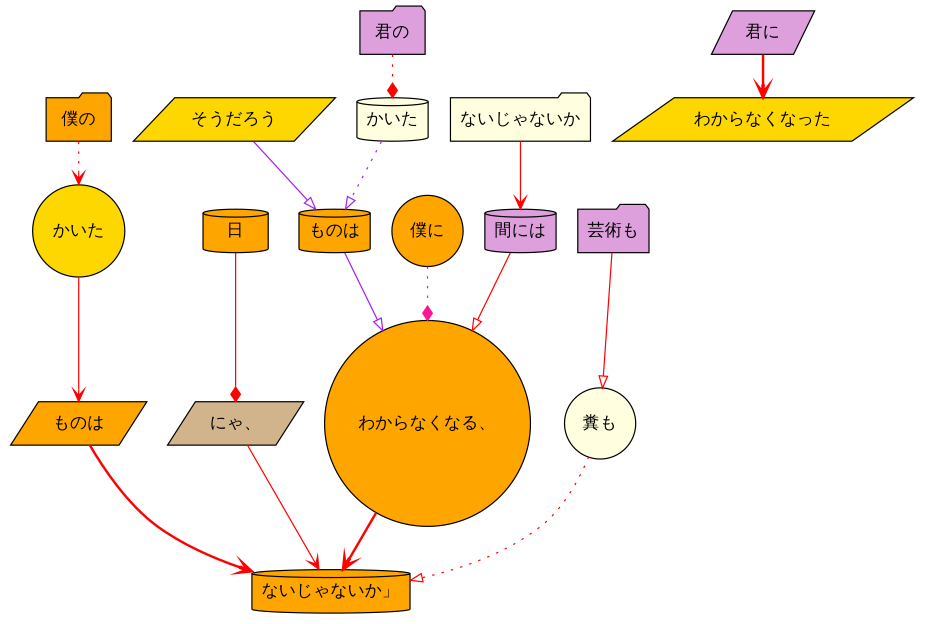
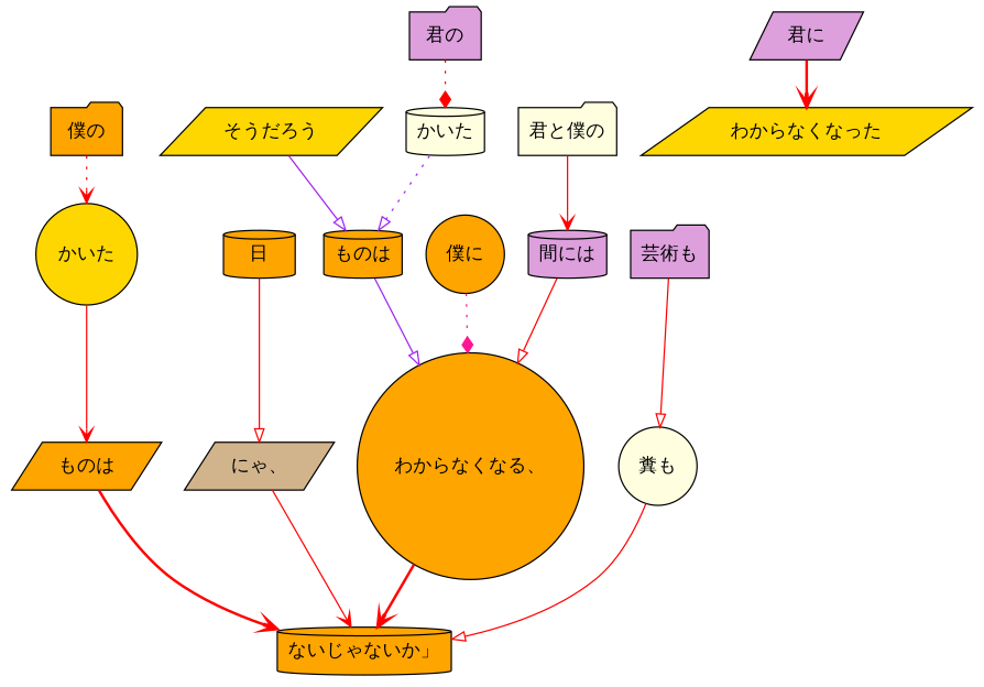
  digraph {
    fontname="Courier Prime"
    node [fillcolor=orange fontname="Courier Prime" shape=parallelogram style=filled]
    edge [arrowhead=onormal color=red fontname="Courier Prime" style=solid]
    n1 [fillcolor=gold label="そうだろう"]
    n2 [label="ものは" shape=cylinder]
    n3 [label="わからなくなる、" shape=circle]
    n4 [fillcolor=plum label="君の" shape=folder]
    n5 [fillcolor=lightyellow label="かいた" shape=cylinder]
    n6 [label="ないじゃないか」" shape=cylinder]
    n7 [label="僕に" shape=circle]
    n8 [label="僕の" shape=folder]
    n9 [fillcolor=gold label="かいた" shape=circle]
    n10 [label="ものは"]
    n11 [fillcolor=plum label="君に"]
    n12 [fillcolor=gold label="わからなくなった"]
    n13 [label="日" shape=cylinder]
    n14 [fillcolor=tan label="にゃ、"]
-   n15 [fillcolor=lightyellow label="ないじゃないか" shape=folder]
+   n15 [fillcolor=lightyellow label="君と僕の" shape=folder]
    n16 [fillcolor=plum label="間には" shape=cylinder]
    n17 [fillcolor=plum label="芸術も" shape=folder]
    n18 [fillcolor=lightyellow label="糞も" shape=circle]
    n1 -> n2 [color=purple]
    n2 -> n3 [color=purple]
    n3 -> n6 [arrowhead=vee style=bold]
    n4 -> n5 [arrowhead=diamond style=dotted]
    n5 -> n2 [color=purple style=dotted]
    n7 -> n3 [arrowhead=diamond color=deeppink style=dotted]
    n8 -> n9 [arrowhead=vee style=dotted]
    n9 -> n10 [arrowhead=vee]
    n10 -> n6 [arrowhead=vee style=bold]
    n11 -> n12 [arrowhead=vee style=bold]
-   n13 -> n14 [arrowhead=diamond]
+   n13 -> n14
    n14 -> n6 [arrowhead=vee]
    n15 -> n16 [arrowhead=vee]
    n16 -> n3
    n17 -> n18
-   n18 -> n6 [style=dotted]
+   n18 -> n6
  }
